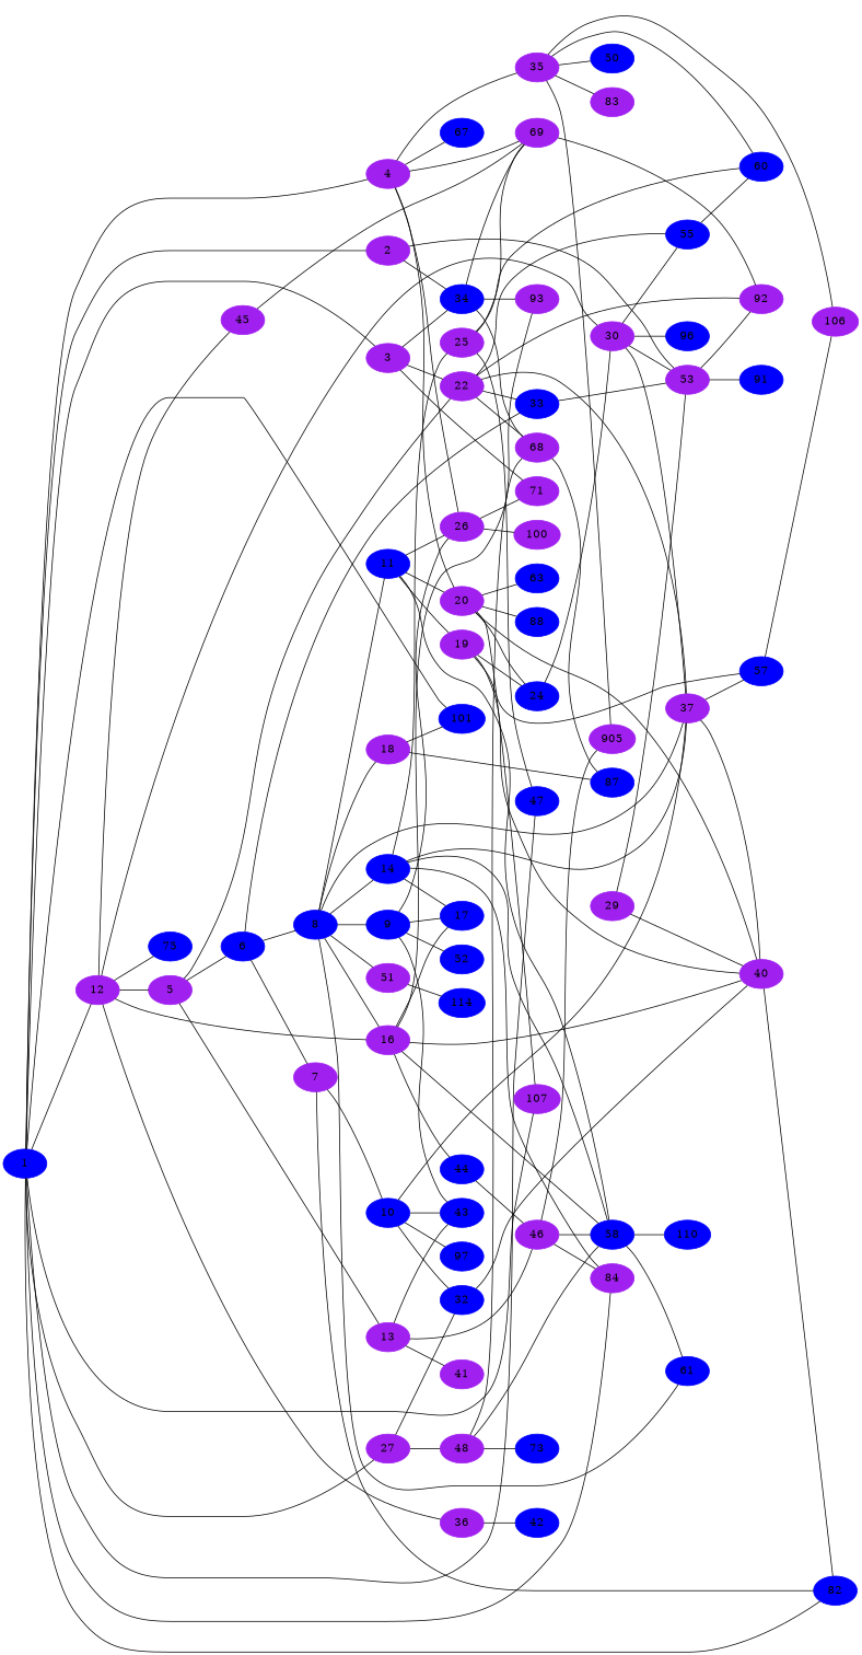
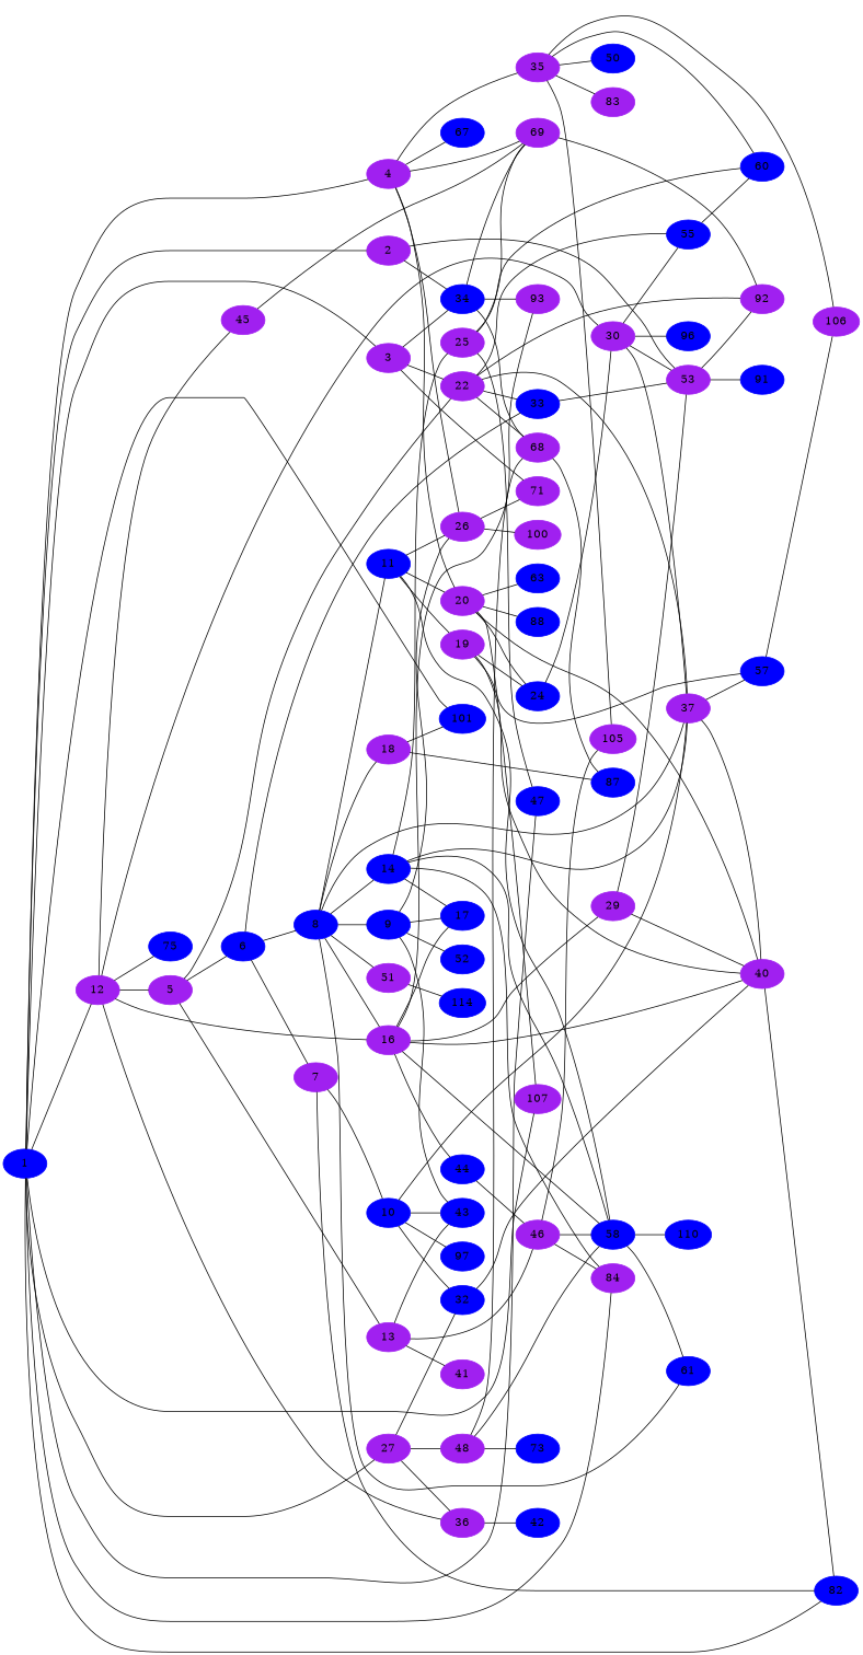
  graph {
    rankdir=LR
    node [color=purple style=filled]
    1 [color=blue super="+23"]
    2
    3 [super="+86"]
    4 [super="+28"]
    12 [super="+21"]
    27
    47 [color=blue]
    82 [color=blue]
    84 [super="+90"]
    101 [color=blue]
    107
    34 [color=blue super="+72"]
    53 [super="+78"]
    22 [super="+65"]
    71
    20 [super="+80"]
    26 [super="+77"]
    35 [super="+38"]
    67 [color=blue]
    69 [super="+85"]
    5 [super="+81"]
    16 [super="+104"]
    30 [super="+95"]
    36
    45
    75 [color=blue]
    32 [color=blue]
    48
    6 [color=blue]
    13
    93 [super="+109"]
    68 [super="+99"]
    92
    91 [color=blue super="+113"]
    33 [color=blue]
    37 [super="+76"]
    55 [color=blue super="+64"]
    40 [super="+103"]
    24 [color=blue]
    63 [color=blue]
    88 [color=blue]
    100
    60 [color=blue super="+108"]
    50 [color=blue super="+98"]
    83
-   105 [label=905]
+   105
    106
    7 [super="+66"]
    8 [color=blue super="+31"]
    43 [color=blue super="+102"]
    41 [super="+70"]
    46 [super="+62"]
    10 [color=blue super="+79"]
    9 [color=blue super="+94"]
    11 [color=blue]
    14 [color=blue super="+15"]
    18
    51
    61 [color=blue]
    97 [color=blue]
    17 [color=blue super="+56"]
    52 [color=blue]
    19 [super="+54"]
    58 [color=blue super="+59"]
    25 [super="+39"]
    29
    44 [color=blue super="+49"]
    87 [color=blue super="+89"]
    57 [color=blue super="+112"]
    114 [color=blue]
    110 [color=blue]
    96 [color=blue]
    42 [color=blue]
    73 [color=blue]
    1 -- 2
    1 -- 3
    1 -- 4
    1 -- 12
    1 -- 27
    1 -- 47
    1 -- 82
    1 -- 84
    1 -- 101
    1 -- 107
    2 -- 34
    2 -- 53
    3 -- 34
    3 -- 22
    3 -- 71
    4 -- 20
    4 -- 26
    4 -- 35
    4 -- 67
    4 -- 69
    12 -- 5
    12 -- 16
    12 -- 30
    12 -- 36
    12 -- 45
    12 -- 75
+   27 -- 36
    27 -- 32
    27 -- 48
    34 -- 69
    34 -- 93
    34 -- 68
    53 -- 92
    53 -- 91
    22 -- 68
    22 -- 92
    22 -- 33
    22 -- 37
    22 -- 55
    20 -- 107
    20 -- 40
    20 -- 24
    20 -- 63
    20 -- 88
    26 -- 71
    26 -- 100
    35 -- 60
    35 -- 50
    35 -- 83
    35 -- 105
    35 -- 106
    69 -- 92
    5 -- 22
    5 -- 6
    5 -- 13
    16 -- 93
    16 -- 40
    16 -- 17
    16 -- 58
+   16 -- 29
    16 -- 44
    30 -- 53
    30 -- 37
    30 -- 55
    30 -- 96
    36 -- 42
    45 -- 69
    32 -- 40
    48 -- 68
    48 -- 58
    48 -- 73
    6 -- 33
    6 -- 7
    6 -- 8
    13 -- 43
    13 -- 41 [weight=2]
    13 -- 46
    68 -- 87
    33 -- 53
    37 -- 40
    37 -- 57
    55 -- 60
    40 -- 82
    24 -- 30
    7 -- 82
    7 -- 10
    8 -- 16
    8 -- 37
    8 -- 9
    8 -- 11
    8 -- 14
    8 -- 18
    8 -- 51
    8 -- 61
    46 -- 84
    46 -- 105
    46 -- 58
    10 -- 32
    10 -- 37
    10 -- 43
    10 -- 97
    9 -- 26
    9 -- 43
    9 -- 17
    9 -- 52
    11 -- 20
    11 -- 26
    11 -- 19
    11 -- 58
    14 -- 84
    14 -- 37
    14 -- 17
    14 -- 58
    14 -- 25
    18 -- 101
    18 -- 87
    51 -- 114
    19 -- 40
    19 -- 24
    19 -- 57
    58 -- 61
    58 -- 110
    25 -- 47
    25 -- 69
    25 -- 60
    29 -- 53
    29 -- 40
    44 -- 46
    57 -- 106
  }
